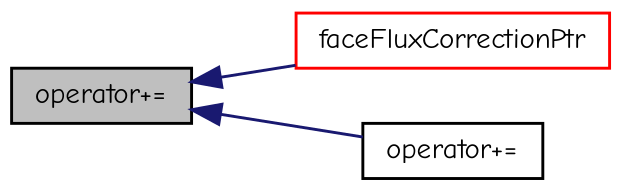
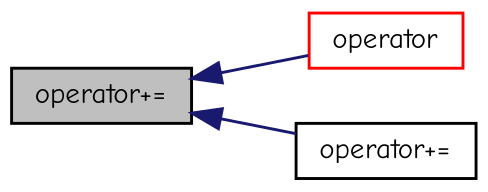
  digraph {
    rankdir=LR
    fontname="Comic Neue"
    node [color=black fontname="Comic Neue" fontsize=10 shape=record]
    edge [color=midnightblue dir=back fontname="Comic Neue" fontsize=10 labelfontname=Helvetica labelfontsize=10 style=solid]
    n1 [fillcolor=grey75 fontcolor=black height=0.2 label="operator+=" style=filled width=0.4]
-   n2 [color=red height=0.2 label=faceFluxCorrectionPtr width=0.4]
+   n2 [color=red height=0.2 label=operator width=0.4]
    n3 [height=0.2 label="operator+=" width=0.4]
    n1 -> n2
    n1 -> n3
  }
